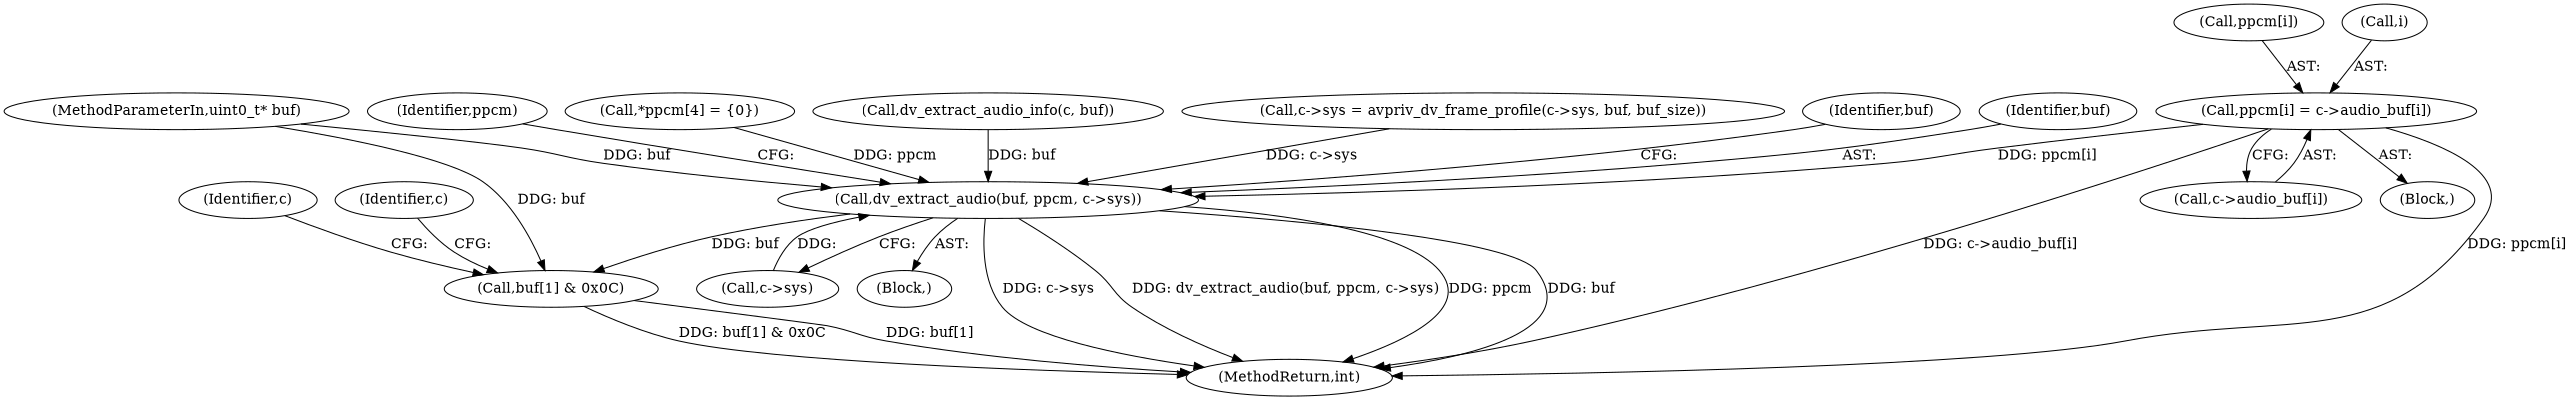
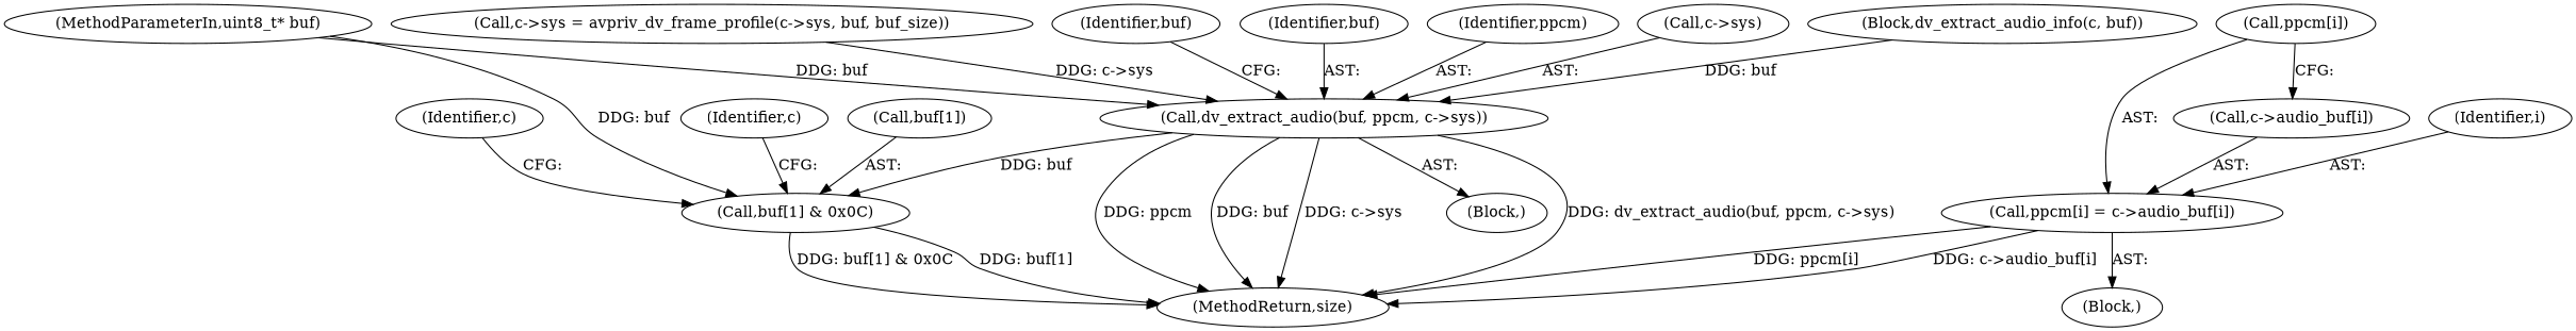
  digraph {
    n1 [label="(Call,ppcm[i] = c->audio_buf[i])"]
    n2 [label="(Call,dv_extract_audio(buf, ppcm, c->sys))"]
-   n3 [label="(MethodReturn,int)"]
+   n3 [label="(MethodReturn,size)"]
    n4 [label="(Call,c->audio_buf[i])"]
    n5 [label="(Block,)"]
    n6 [label="(Call,buf[1] & 0x0C)"]
    n7 [label="(Call,c->sys)"]
    n8 [label="(Block,)"]
    n9 [label="(Call,ppcm[i])"]
-   n10 [label="(Call,*ppcm[4] = {0})"]
    n11 [label="(Identifier,c)"]
-   n12 [label="(MethodParameterIn,uint0_t* buf)"]
-   n14 [label="(Call,dv_extract_audio_info(c, buf))"]
+   n12 [label="(MethodParameterIn,uint8_t* buf)"]
+   n13 [label="(Call,buf[1])"]
+   n14 [label="(Block,dv_extract_audio_info(c, buf))"]
    n15 [label="(Identifier,c)"]
    n16 [label="(Call,c->sys = avpriv_dv_frame_profile(c->sys, buf, buf_size))"]
-   n17 [label="(Call,i)"]
+   n17 [label="(Identifier,i)"]
    n18 [label="(Identifier,buf)"]
    n19 [label="(Identifier,buf)"]
    n20 [label="(Identifier,ppcm)"]
-   n1 -> n2 [label="DDG: ppcm[i]"]
    n1 -> n3 [label="DDG: ppcm[i]"]
    n1 -> n3 [label="DDG: c->audio_buf[i]"]
-   n1 -> n4 [label="CFG: "]
+   n9 -> n4 [label="CFG: "]
    n1 -> n5 [label="AST: "]
    n2 -> n3 [label="DDG: c->sys"]
    n2 -> n3 [label="DDG: dv_extract_audio(buf, ppcm, c->sys)"]
    n2 -> n3 [label="DDG: ppcm"]
    n2 -> n3 [label="DDG: buf"]
    n2 -> n6 [label="DDG: buf"]
-   n2 -> n7 [label="CFG: "]
    n2 -> n8 [label="AST: "]
    n4 -> n1 [label="AST: "]
    n6 -> n3 [label="DDG: buf[1] & 0x0C"]
    n6 -> n3 [label="DDG: buf[1]"]
-   n7 -> n2 [label="DDG: "]
+   n7 -> n2 [label="AST: "]
    n9 -> n1 [label="AST: "]
-   n10 -> n2 [label="DDG: ppcm"]
    n11 -> n6 [label="CFG: "]
    n12 -> n2 [label="DDG: buf"]
    n12 -> n6 [label="DDG: buf"]
+   n13 -> n6 [label="AST: "]
    n14 -> n2 [label="DDG: buf"]
    n15 -> n6 [label="CFG: "]
    n16 -> n2 [label="DDG: c->sys"]
    n17 -> n1 [label="AST: "]
    n18 -> n2 [label="CFG: "]
    n19 -> n2 [label="AST: "]
-   n20 -> n2 [label="CFG: "]
+   n20 -> n2 [label="AST: "]
  }
